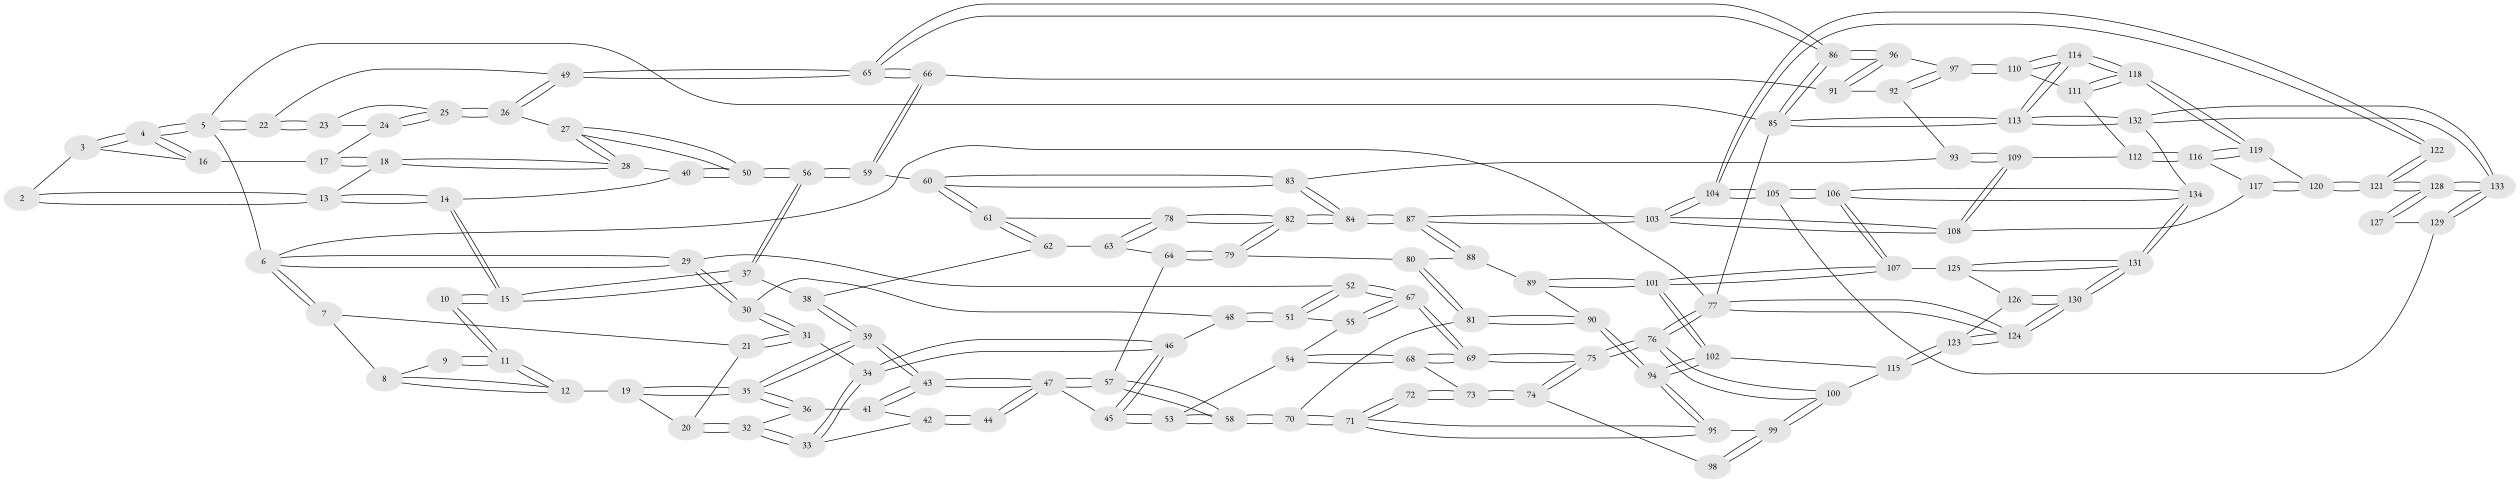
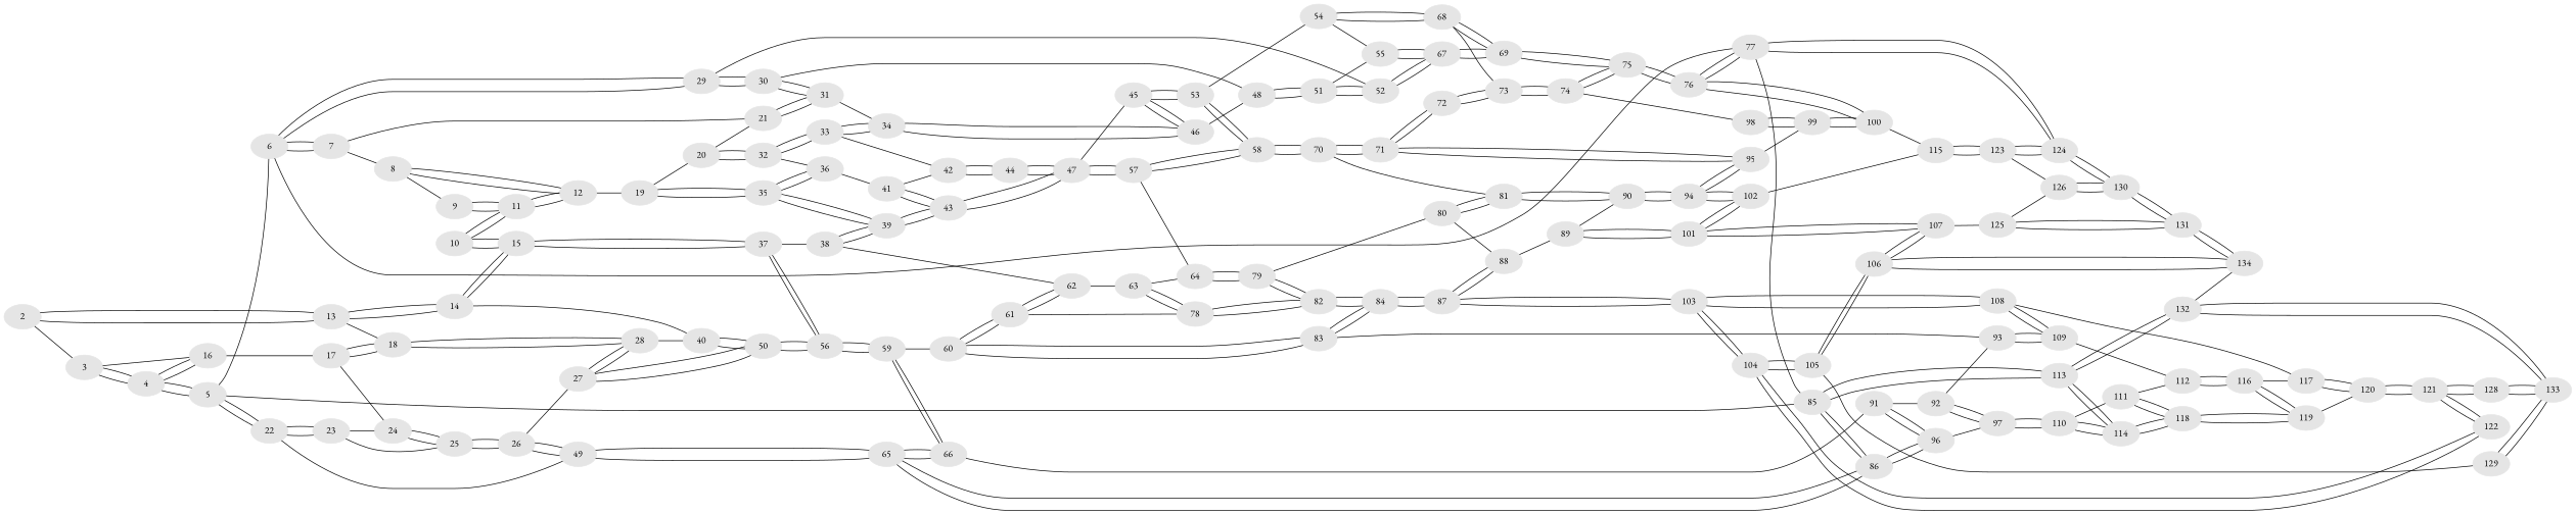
  graph {
    fontname="EB Garamond"
    rankdir=LR
    node [color=gray90 fontname="EB Garamond" style=filled]
    edge [fontname="EB Garamond"]
    2
    3
    13
    10
    11
    15
    4
    16
    14
    18
    5
    17
    6
    22
    85
    7
    29
    77
    23
    49
    86
    113
    8
    21
    30
    52
    124
    9
    12
    31
    19
    37
    20
    35
    40
    28
    50
    38
    56
    24
    25
    32
    36
    39
    33
    34
    65
    26
    27
    48
    67
    51
    46
    42
    41
    44
    43
    62
    59
    63
    47
    45
    57
    53
    54
    58
    64
    55
    66
    69
    68
    70
    73
    60
    79
    71
    81
    61
    83
    91
    78
    84
    93
    82
    80
    96
    92
    75
    74
    76
    72
    95
    90
    99
    98
    100
    115
    130
    88
    89
    94
    87
    109
    103
    114
    132
    97
    104
    108
    101
    102
    107
    110
    112
    111
    123
    125
    105
    122
    117
    106
    129
    134
    133
    126
    131
    120
    116
    118
    119
    121
    128
-   127
    2 -- 3
    2 -- 13
    2 -- 13
    3 -- 4
    3 -- 4
    3 -- 16
    13 -- 14
    13 -- 14
    13 -- 18
    10 -- 11
    10 -- 11
    10 -- 15
    10 -- 15
    11 -- 12
    11 -- 12
    15 -- 37
    15 -- 37
    4 -- 16
    4 -- 16
    4 -- 5
    4 -- 5
    16 -- 17
    14 -- 15
    14 -- 15
    14 -- 40
    18 -- 28
    18 -- 28
    5 -- 6
    5 -- 22
    5 -- 22
    5 -- 85
    17 -- 18
    17 -- 18
    17 -- 24
    6 -- 7
    6 -- 7
    6 -- 29
    6 -- 29
    6 -- 77
    22 -- 23
    22 -- 23
    22 -- 49
    85 -- 86
    85 -- 86
    85 -- 113
    85 -- 113
    7 -- 8
    7 -- 21
    29 -- 30
    29 -- 30
    29 -- 52
    77 -- 85
    77 -- 124
    77 -- 124
    23 -- 24
    23 -- 25
    49 -- 65
    49 -- 65
    86 -- 96
    86 -- 96
    113 -- 114
    113 -- 114
    113 -- 132
    113 -- 132
    8 -- 9
    8 -- 12
    8 -- 12
    21 -- 31
    21 -- 31
    30 -- 31
    30 -- 31
    30 -- 48
    52 -- 67
    52 -- 67
    124 -- 130
    124 -- 130
    9 -- 11
    9 -- 11
    12 -- 19
    31 -- 34
    19 -- 20
    19 -- 35
    19 -- 35
    37 -- 38
    37 -- 56
    37 -- 56
    20 -- 21
    20 -- 32
    20 -- 32
    35 -- 36
    35 -- 36
    35 -- 39
    35 -- 39
    40 -- 50
    40 -- 50
    28 -- 40
    50 -- 56
    50 -- 56
    38 -- 39
    38 -- 39
    38 -- 62
    56 -- 59
    56 -- 59
    24 -- 25
    24 -- 25
    25 -- 26
    25 -- 26
    32 -- 36
    32 -- 33
    32 -- 33
    36 -- 41
    39 -- 43
    39 -- 43
    33 -- 34
    33 -- 34
    33 -- 42
    34 -- 46
    34 -- 46
    65 -- 86
    65 -- 86
    65 -- 66
    65 -- 66
    26 -- 49
    26 -- 49
    26 -- 27
    27 -- 28
    27 -- 28
    27 -- 50
    27 -- 50
    48 -- 51
    48 -- 51
    67 -- 69
    67 -- 69
    51 -- 52
    51 -- 52
    51 -- 55
    46 -- 48
    42 -- 44
    42 -- 44
    41 -- 42
    41 -- 43
    41 -- 43
    44 -- 47
    44 -- 47
    43 -- 47
    43 -- 47
    62 -- 63
    59 -- 66
    59 -- 66
    59 -- 60
    63 -- 64
    63 -- 78
    63 -- 78
    47 -- 45
    47 -- 57
    47 -- 57
    45 -- 46
    45 -- 46
    45 -- 53
    45 -- 53
    57 -- 58
    57 -- 58
    57 -- 64
    53 -- 54
    53 -- 58
    53 -- 58
    54 -- 55
    54 -- 68
    54 -- 68
    58 -- 70
    58 -- 70
    64 -- 79
    64 -- 79
    55 -- 67
    55 -- 67
    66 -- 91
    69 -- 75
    69 -- 75
    68 -- 69
    68 -- 69
    68 -- 73
    70 -- 71
    70 -- 71
    70 -- 81
    73 -- 74
    73 -- 74
    60 -- 61
    60 -- 61
    60 -- 83
    60 -- 83
    79 -- 82
    79 -- 82
    79 -- 80
    71 -- 72
    71 -- 72
    71 -- 95
    71 -- 95
    81 -- 90
    81 -- 90
    61 -- 62
    61 -- 62
    61 -- 78
    83 -- 84
    83 -- 84
    83 -- 93
    91 -- 96
    91 -- 96
    91 -- 92
    78 -- 82
    78 -- 82
    84 -- 87
    84 -- 87
    93 -- 109
    93 -- 109
    82 -- 84
    82 -- 84
    80 -- 81
    80 -- 81
    80 -- 88
    96 -- 97
    92 -- 93
    92 -- 97
    92 -- 97
    75 -- 76
    75 -- 76
    74 -- 75
    74 -- 75
    74 -- 98
    76 -- 77
    76 -- 77
    76 -- 100
    76 -- 100
    72 -- 73
    72 -- 73
    95 -- 99
    90 -- 94
    90 -- 94
    99 -- 100
    99 -- 100
    98 -- 99
    98 -- 99
    100 -- 115
    115 -- 123
    115 -- 123
    130 -- 131
    130 -- 131
    88 -- 89
    89 -- 90
    89 -- 101
    89 -- 101
    94 -- 95
    94 -- 95
    94 -- 102
    94 -- 102
    87 -- 88
    87 -- 88
    87 -- 103
    87 -- 103
    109 -- 112
    103 -- 104
    103 -- 104
    103 -- 108
    103 -- 108
    114 -- 118
    114 -- 118
    132 -- 134
    132 -- 133
    132 -- 133
    97 -- 110
    97 -- 110
    104 -- 105
    104 -- 105
    104 -- 122
    104 -- 122
    108 -- 109
    108 -- 109
    108 -- 117
    101 -- 102
    101 -- 102
    101 -- 107
    101 -- 107
    102 -- 115
    107 -- 125
    110 -- 114
    110 -- 114
    110 -- 111
    112 -- 116
    112 -- 116
    111 -- 112
    111 -- 118
    111 -- 118
    123 -- 124
    123 -- 124
    123 -- 126
    125 -- 126
    125 -- 131
    125 -- 131
    105 -- 106
    105 -- 106
    105 -- 129
    117 -- 120
    117 -- 120
    106 -- 107
    106 -- 107
    106 -- 134
    106 -- 134
    129 -- 133
    129 -- 133
    126 -- 130
    126 -- 130
    131 -- 134
    131 -- 134
    120 -- 121
    120 -- 121
    116 -- 117
    116 -- 119
    116 -- 119
    118 -- 119
    118 -- 119
    119 -- 120
    121 -- 122
    121 -- 122
    121 -- 128
    121 -- 128
    128 -- 133
    128 -- 133
-   127 -- 129
-   127 -- 128
-   127 -- 128
  }
